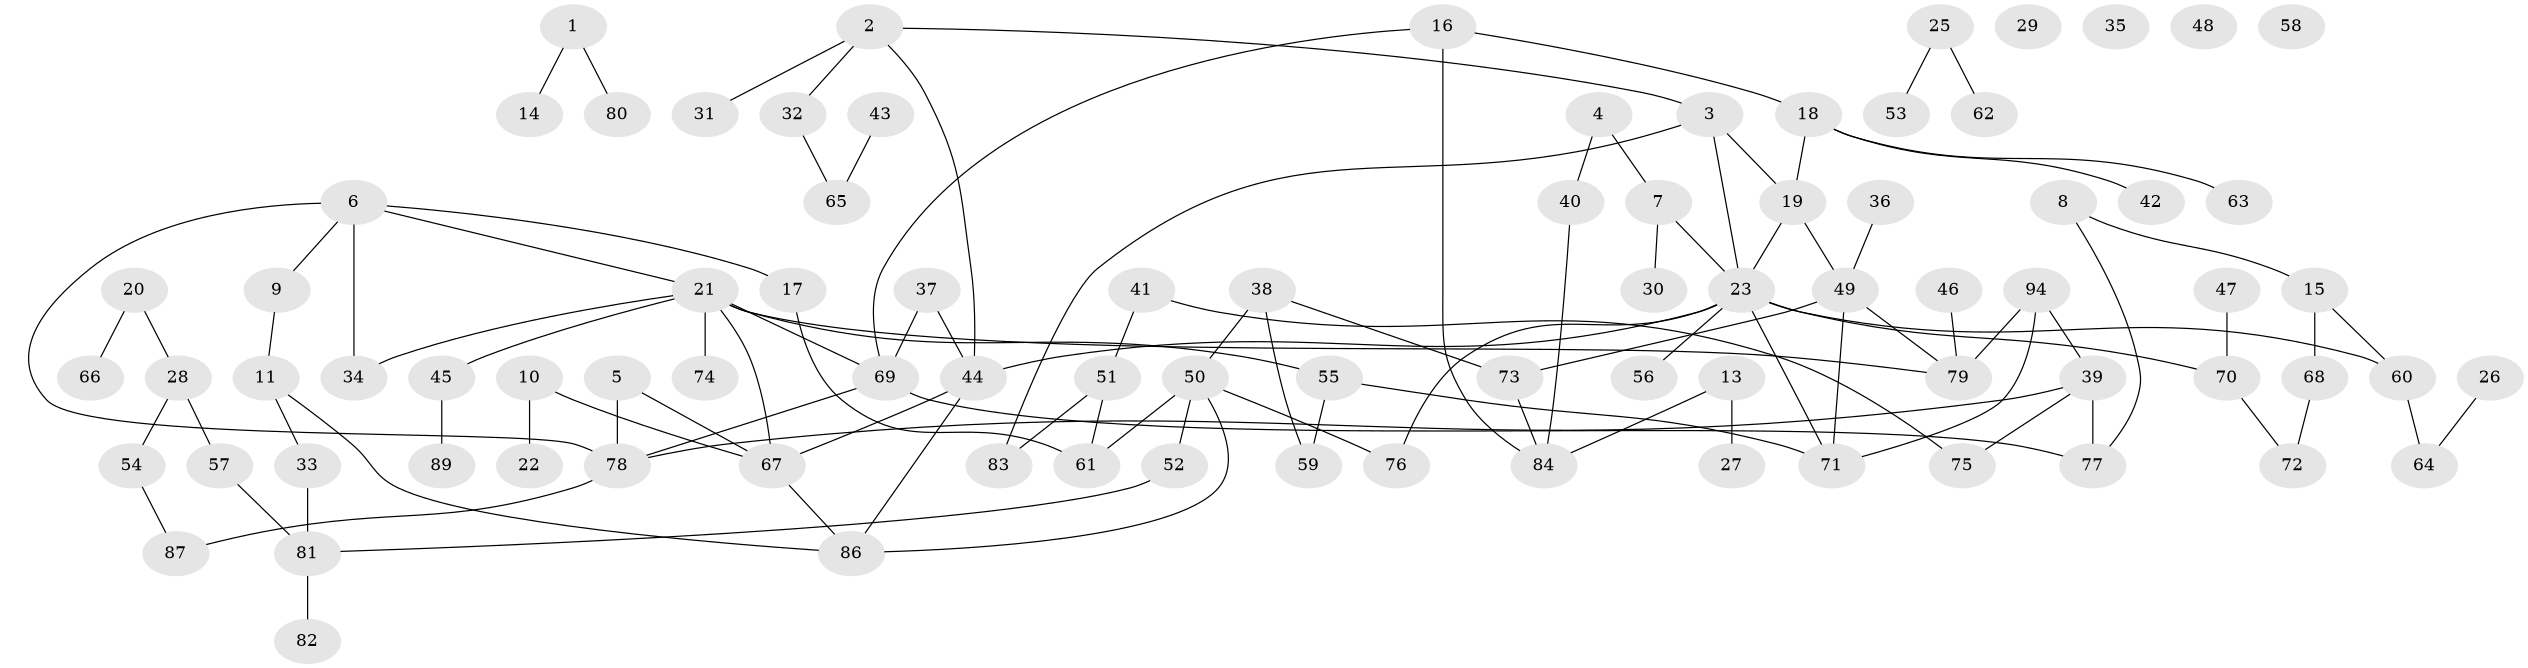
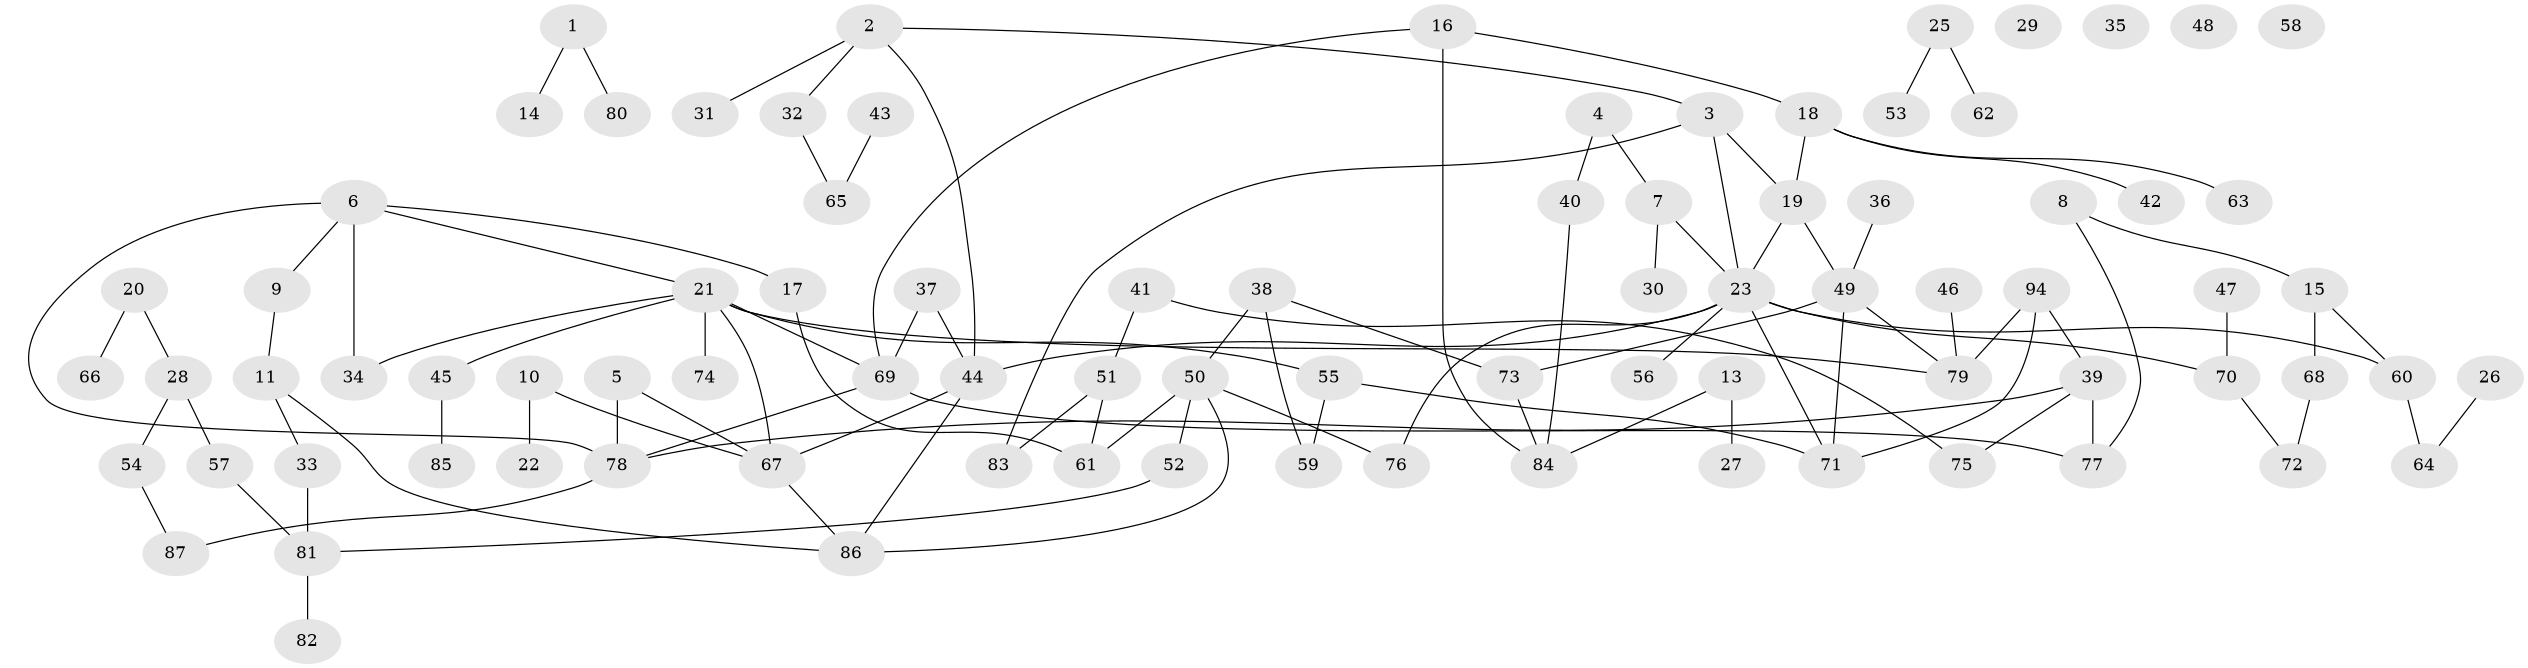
  graph {
    node [color=gray90 style=filled]
    1
    14
    80
    2
    3
    31
    32
    44
    19
    23
    83
    65
    67
    86
    49
    60
    56
    70
    71
    76
    4
    7
    40
    30
    84
    5
    78
    87
    6
    9
    17
    21
    34
    11
    61
    69
    45
    55
    74
    79
    8
    15
    77
    68
    33
    10
    22
    81
    64
    13
    27
    72
    16
    18
    42
    63
    73
    20
    28
    66
    54
    57
-   85 [label=89]
+   85
    59
    n65 [label=94]
    39
    75
    25
    53
    62
    26
    29
    82
    35
    36
    37
    38
    50
    52
    41
    51
    43
    46
    47
    48
    58
    1 -- 14
    1 -- 80
    2 -- 3
    2 -- 31
    2 -- 32
    2 -- 44
    3 -- 19
    3 -- 23
    3 -- 83
    32 -- 65
    44 -- 67
    44 -- 86
    19 -- 23
    19 -- 49
    23 -- 44
    23 -- 60
    23 -- 56
    23 -- 70
    23 -- 71
    23 -- 76
    67 -- 86
    49 -- 71
    49 -- 79
    49 -- 73
    60 -- 64
    70 -- 72
    4 -- 7
    4 -- 40
    7 -- 23
    7 -- 30
    40 -- 84
    5 -- 67
    5 -- 78
    78 -- 87
    6 -- 78
    6 -- 9
    6 -- 17
    6 -- 21
    6 -- 34
    9 -- 11
    17 -- 61
    21 -- 67
    21 -- 34
    21 -- 69
    21 -- 45
    21 -- 55
    21 -- 74
    21 -- 79
    11 -- 86
    11 -- 33
    69 -- 78
    69 -- 77
    45 -- 85
    55 -- 71
    55 -- 59
    8 -- 15
    8 -- 77
    15 -- 60
    15 -- 68
    68 -- 72
    33 -- 81
    10 -- 67
    10 -- 22
    81 -- 82
    13 -- 84
    13 -- 27
    16 -- 84
    16 -- 69
    16 -- 18
    18 -- 19
    18 -- 42
    18 -- 63
    73 -- 84
    20 -- 28
    20 -- 66
    28 -- 54
    28 -- 57
    54 -- 87
    57 -- 81
    n65 -- 71
    n65 -- 79
    n65 -- 39
    39 -- 78
    39 -- 77
    39 -- 75
    25 -- 53
    25 -- 62
    26 -- 64
    36 -- 49
    37 -- 44
    37 -- 69
    38 -- 73
    38 -- 59
    38 -- 50
    50 -- 86
    50 -- 76
    50 -- 61
    50 -- 52
    52 -- 81
    41 -- 75
    41 -- 51
    51 -- 83
    51 -- 61
    43 -- 65
    46 -- 79
    47 -- 70
  }
